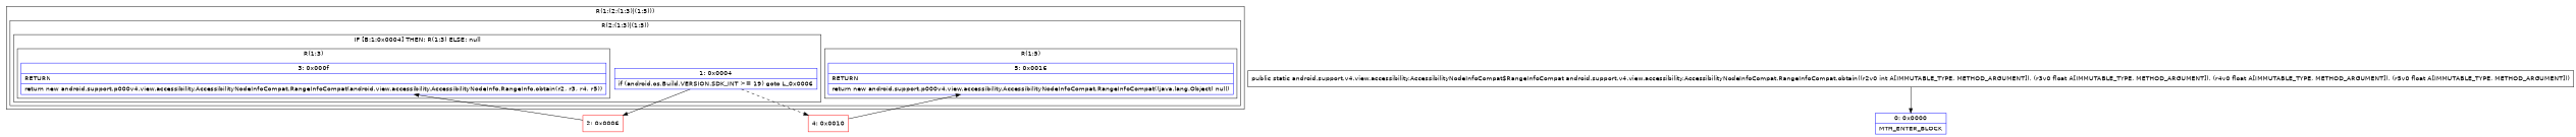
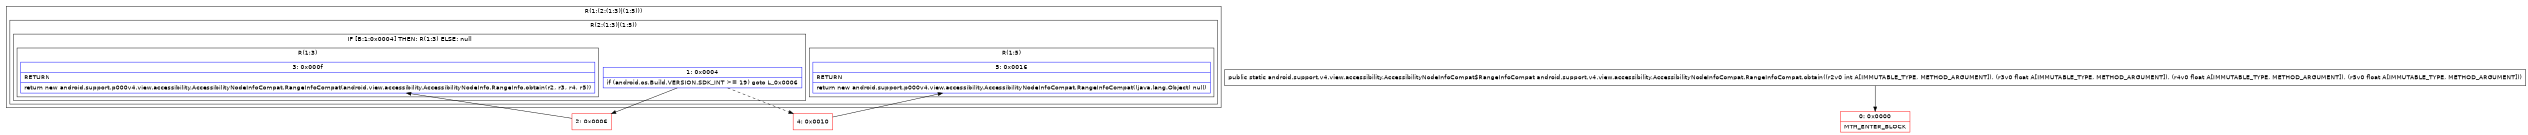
  digraph {
    fontname="DejaVu Sans"
    node [color=blue fontname="DejaVu Sans" shape=record]
    edge [fontname="DejaVu Sans"]
    n1 [label="{3\:\ 0x000f|RETURN\l|return new android.support.p000v4.view.accessibility.AccessibilityNodeInfoCompat.RangeInfoCompat(android.view.accessibility.AccessibilityNodeInfo.RangeInfo.obtain(r2, r3, r4, r5))\l}"]
    n2 [label="{1\:\ 0x0004|if (android.os.Build.VERSION.SDK_INT \>= 19) goto L_0x0006\l}"]
    n3 [label="{5\:\ 0x0016|RETURN\l|return new android.support.p000v4.view.accessibility.AccessibilityNodeInfoCompat.RangeInfoCompat((java.lang.Object) null)\l}"]
    n4 [color=red label="{2\:\ 0x0006}"]
    n5 [color=red label="{4\:\ 0x0010}"]
-   n6 [label="{0\:\ 0x0000|MTH_ENTER_BLOCK\l}"]
+   n6 [color=red label="{0\:\ 0x0000|MTH_ENTER_BLOCK\l}"]
    n7 [label="{public static android.support.v4.view.accessibility.AccessibilityNodeInfoCompat$RangeInfoCompat android.support.v4.view.accessibility.AccessibilityNodeInfoCompat.RangeInfoCompat.obtain((r2v0 int A[IMMUTABLE_TYPE, METHOD_ARGUMENT]), (r3v0 float A[IMMUTABLE_TYPE, METHOD_ARGUMENT]), (r4v0 float A[IMMUTABLE_TYPE, METHOD_ARGUMENT]), (r5v0 float A[IMMUTABLE_TYPE, METHOD_ARGUMENT])) }" color=""]
    subgraph cluster_1 {
      label="R(1:(2:(1:3)|(1:5)))"
      subgraph cluster_2 {
        label="R(2:(1:3)|(1:5))"
        subgraph cluster_3 {
          label="IF [B:1:0x0004] THEN: R(1:3) ELSE: null"
          n2
          subgraph cluster_4 {
            label="R(1:3)"
            n1
          }
        }
        subgraph cluster_5 {
          label="R(1:5)"
          n3
        }
      }
    }
    n2 -> n4
    n2 -> n5 [style=dashed]
    n4 -> n1
    n5 -> n3
    n7 -> n6
  }
